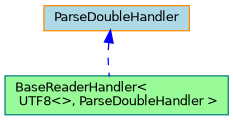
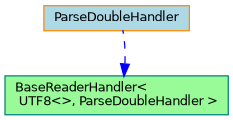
  digraph {
    node [fontname=Helvetica fontsize=10 shape=record style=filled]
    n1 [color=darkorange fillcolor=lightblue fontcolor=black height=0.2 label=ParseDoubleHandler width=0.4]
    n2 [color=teal fillcolor=palegreen height=0.2 label="BaseReaderHandler\<\l UTF8\<\>, ParseDoubleHandler \>" width=0.4]
-   n1 -> n2 [color=blue dir=back fontname=Helvetica fontsize=10 labelfontname=Helvetica labelfontsize=10 style=dashed]
+   n2 -> n1 [color=blue dir=back fontname=Helvetica fontsize=10 labelfontname=Helvetica labelfontsize=10 style=dashed]
  }
